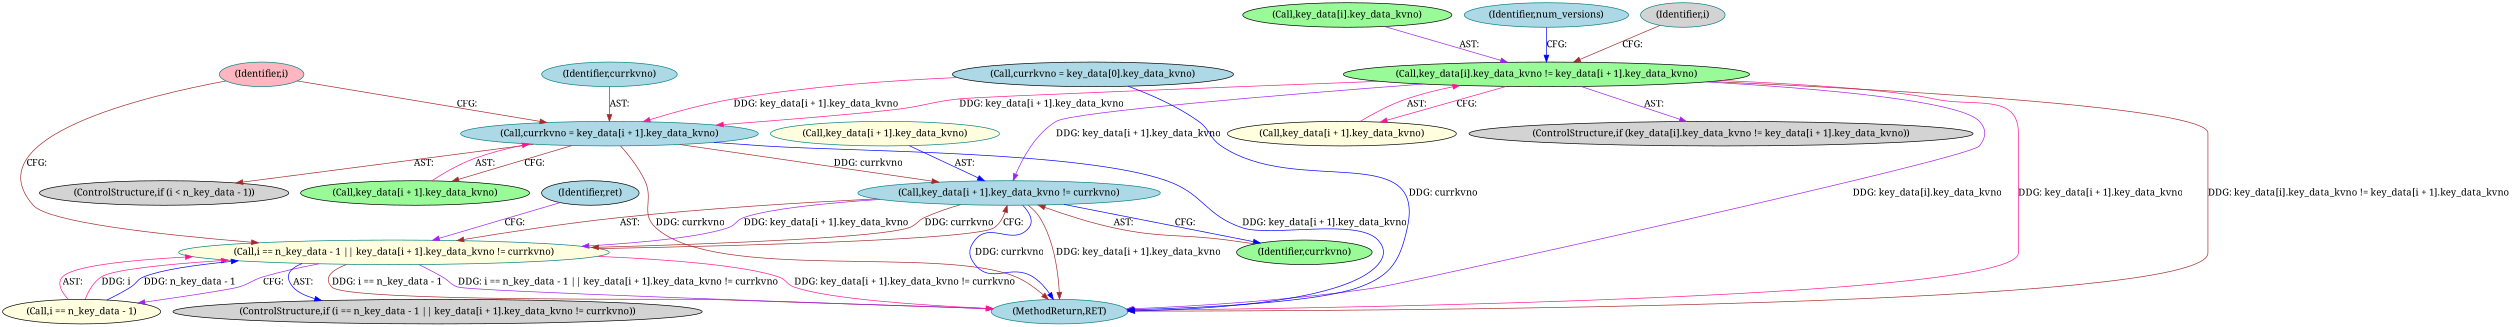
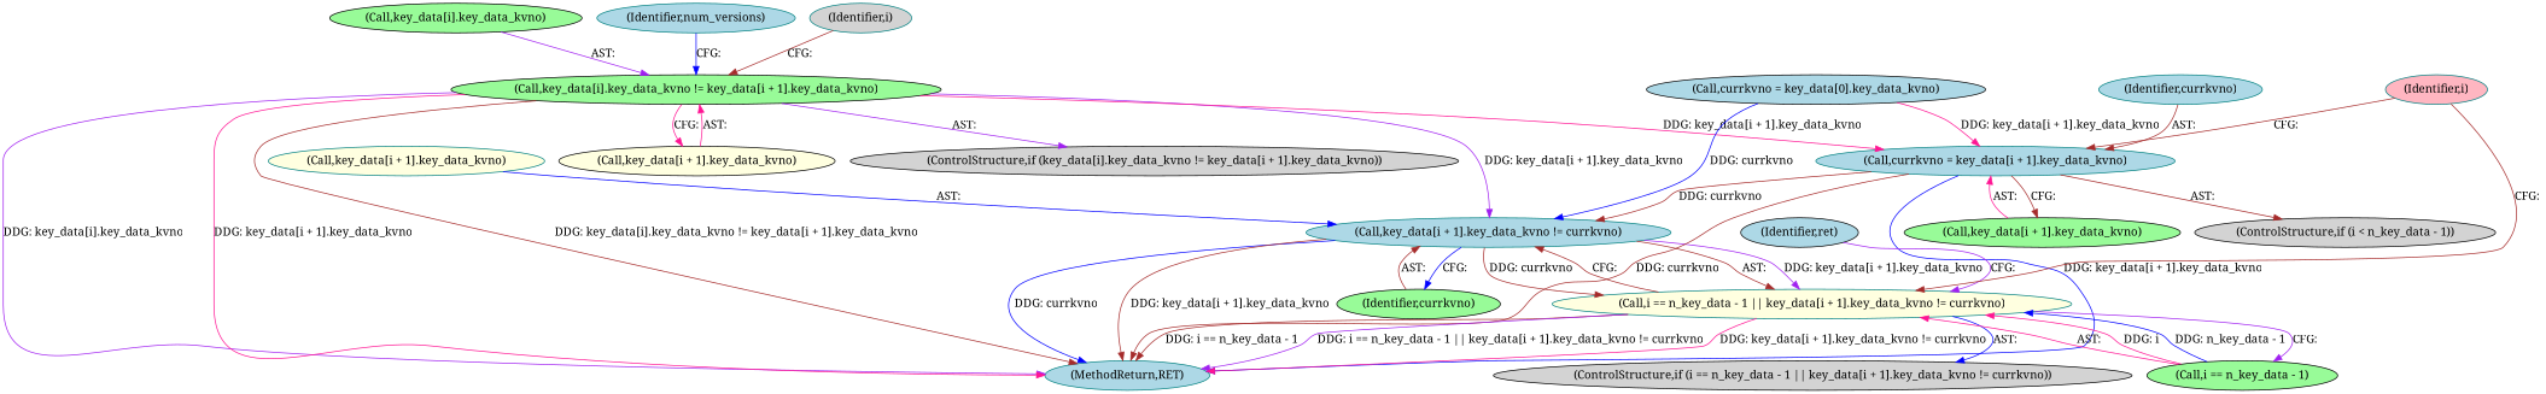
  digraph {
    fontname="Noto Serif"
    node [color=black fillcolor=lightblue fontname="Noto Serif" style=filled]
    edge [color=brown fontname="Noto Serif"]
    n1 [fillcolor=palegreen label="(Call,key_data[i].key_data_kvno != key_data[i + 1].key_data_kvno)"]
    n2 [color=teal label="(Call,key_data[i + 1].key_data_kvno != currkvno)"]
    n3 [color=teal label="(Call,currkvno = key_data[i + 1].key_data_kvno)"]
    n4 [fillcolor=lightyellow label="(Call,key_data[i + 1].key_data_kvno)"]
    n5 [fillcolor=lightgrey label="(ControlStructure,if (key_data[i].key_data_kvno != key_data[i + 1].key_data_kvno))"]
    n6 [color=teal label="(MethodReturn,RET)"]
    n7 [color=teal fillcolor=lightyellow label="(Call,i == n_key_data - 1 || key_data[i + 1].key_data_kvno != currkvno)"]
    n8 [fillcolor=palegreen label="(Identifier,currkvno)"]
    n9 [fillcolor=palegreen label="(Call,key_data[i + 1].key_data_kvno)"]
    n10 [fillcolor=lightgrey label="(ControlStructure,if (i < n_key_data - 1))"]
-   n11 [fillcolor=lightyellow label="(Call,i == n_key_data - 1)"]
+   n11 [fillcolor=palegreen label="(Call,i == n_key_data - 1)"]
    n12 [fillcolor=lightgrey label="(ControlStructure,if (i == n_key_data - 1 || key_data[i + 1].key_data_kvno != currkvno))"]
    n13 [label="(Call,currkvno = key_data[0].key_data_kvno)"]
    n14 [color=teal label="(Identifier,currkvno)"]
    n15 [fillcolor=palegreen label="(Call,key_data[i].key_data_kvno)"]
    n16 [color=teal label="(Identifier,num_versions)"]
    n17 [color=teal fillcolor=lightgrey label="(Identifier,i)"]
    n18 [label="(Identifier,ret)"]
    n19 [color=teal fillcolor=lightyellow label="(Call,key_data[i + 1].key_data_kvno)"]
    n20 [color=teal fillcolor=lightpink label="(Identifier,i)"]
    n1 -> n2 [color=purple label="DDG: key_data[i + 1].key_data_kvno"]
    n1 -> n3 [color=deeppink label="DDG: key_data[i + 1].key_data_kvno"]
    n1 -> n4 [color=deeppink label="CFG: "]
    n1 -> n5 [color=purple label="AST: "]
    n1 -> n6 [color=purple label="DDG: key_data[i].key_data_kvno"]
    n1 -> n6 [color=deeppink label="DDG: key_data[i + 1].key_data_kvno"]
    n1 -> n6 [label="DDG: key_data[i].key_data_kvno != key_data[i + 1].key_data_kvno"]
    n2 -> n6 [color=blue label="DDG: currkvno"]
    n2 -> n6 [label="DDG: key_data[i + 1].key_data_kvno"]
    n2 -> n7 [label="AST: "]
    n2 -> n7 [color=purple label="DDG: key_data[i + 1].key_data_kvno"]
    n2 -> n7 [label="DDG: currkvno"]
    n2 -> n8 [color=blue label="CFG: "]
    n3 -> n2 [label="DDG: currkvno"]
    n3 -> n6 [label="DDG: currkvno"]
    n3 -> n6 [color=blue label="DDG: key_data[i + 1].key_data_kvno"]
    n3 -> n9 [label="CFG: "]
    n3 -> n10 [label="AST: "]
    n4 -> n1 [color=deeppink label="AST: "]
    n7 -> n2 [label="CFG: "]
    n7 -> n6 [label="DDG: i == n_key_data - 1"]
    n7 -> n6 [color=purple label="DDG: i == n_key_data - 1 || key_data[i + 1].key_data_kvno != currkvno"]
    n7 -> n6 [color=deeppink label="DDG: key_data[i + 1].key_data_kvno != currkvno"]
    n7 -> n11 [color=purple label="CFG: "]
    n7 -> n12 [color=blue label="AST: "]
    n8 -> n2 [label="AST: "]
    n9 -> n3 [color=deeppink label="AST: "]
    n11 -> n7 [color=deeppink label="AST: "]
    n11 -> n7 [color=deeppink label="DDG: i"]
    n11 -> n7 [color=blue label="DDG: n_key_data - 1"]
-   n13 -> n6 [color=blue label="DDG: currkvno"]
+   n13 -> n2 [color=blue label="DDG: currkvno"]
    n13 -> n3 [color=deeppink label="DDG: key_data[i + 1].key_data_kvno"]
    n14 -> n3 [label="AST: "]
    n15 -> n1 [color=purple label="AST: "]
    n16 -> n1 [color=blue label="CFG: "]
    n17 -> n1 [label="CFG: "]
    n18 -> n7 [color=purple label="CFG: "]
    n19 -> n2 [color=blue label="AST: "]
    n20 -> n3 [label="CFG: "]
    n20 -> n7 [label="CFG: "]
  }
